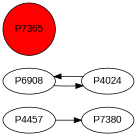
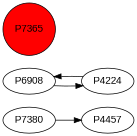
  digraph {
    fontname="Liberation Sans"
    rankdir=LR
    node [fontname="Liberation Sans"]
    edge [fontname="Liberation Sans"]
    P4457
    P7380
    n3 [label=P6908]
-   P4224 [label=P4024]
+   P4224
    P7365 [fillcolor=red shape=circle style=filled]
-   P4457 -> P7380
+   P7380 -> P4457
    n3 -> P4224
    P4224 -> n3
  }
